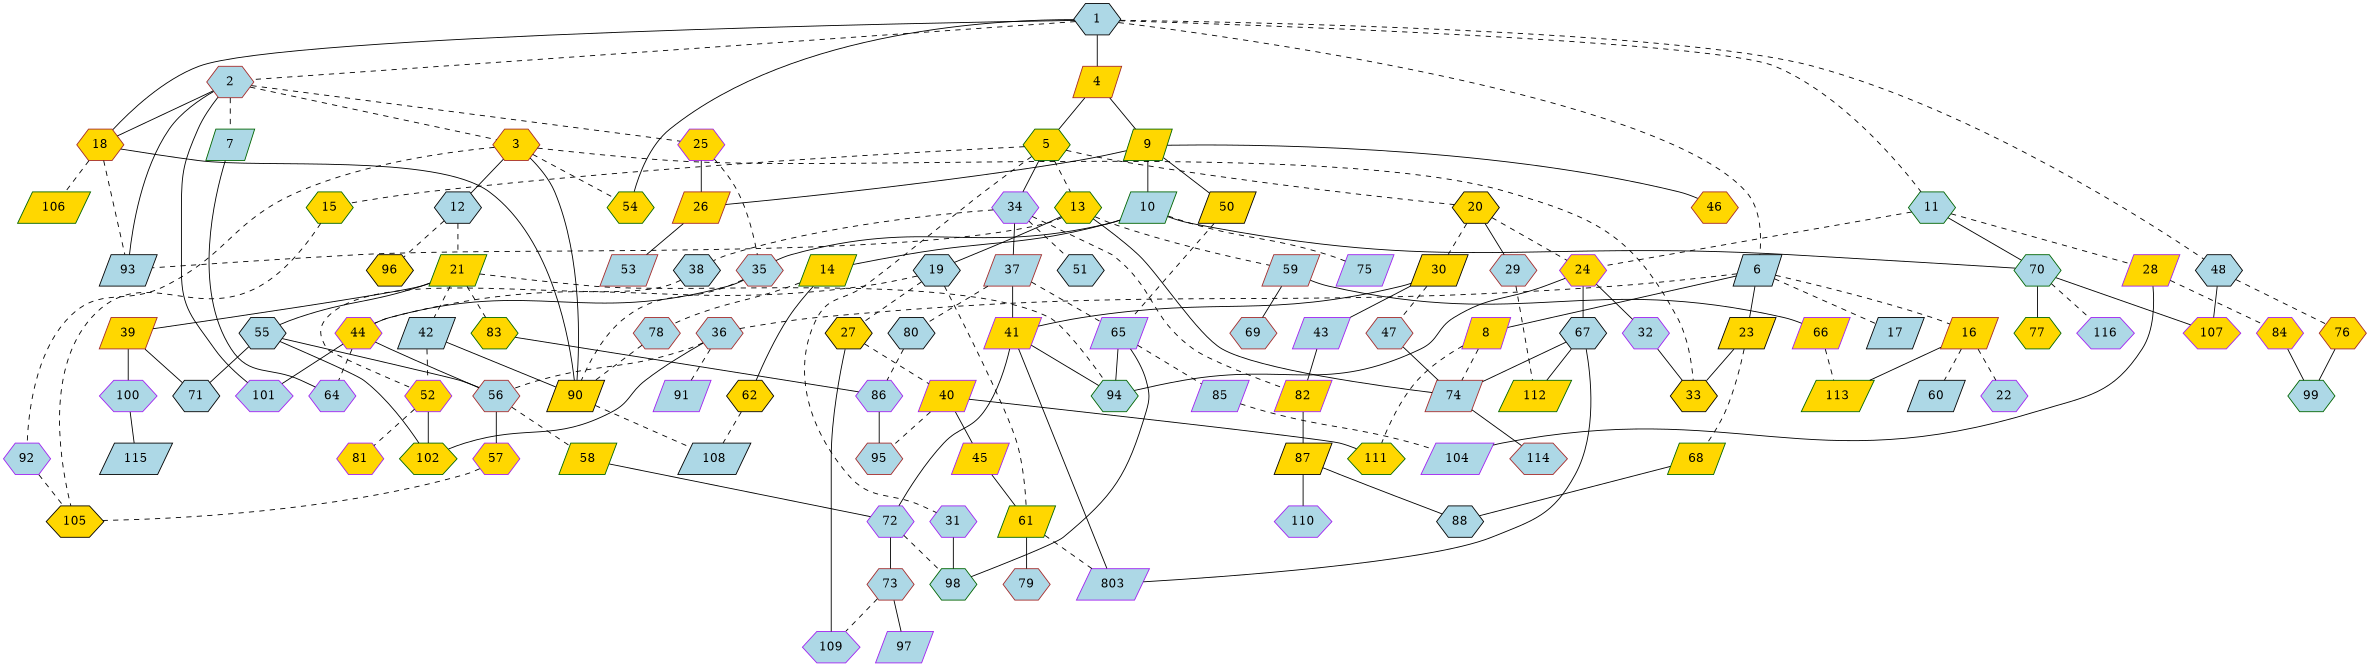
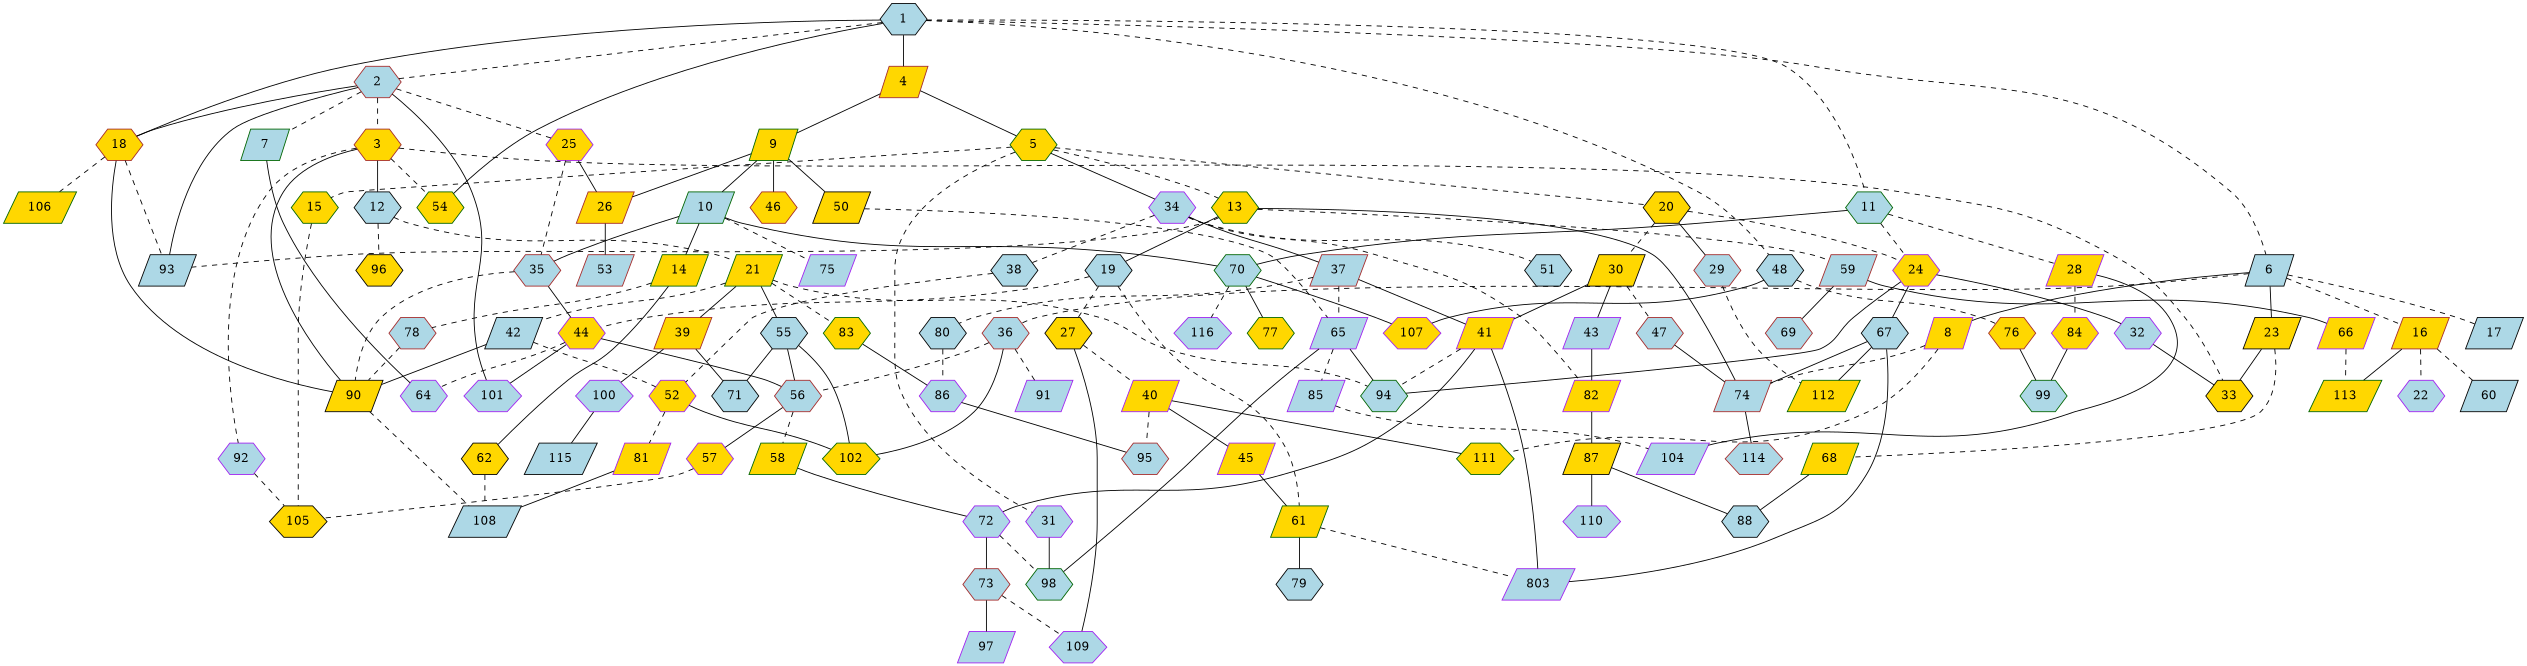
  graph {
    node [color=purple fillcolor=lightblue shape=hexagon style=filled]
    edge [style=solid]
    1 [color=black]
    2 [color=brown]
    4 [color=brown fillcolor=gold shape=parallelogram]
    6 [color=black shape=parallelogram]
    11 [color=darkgreen]
    18 [color=brown fillcolor=gold]
    48 [color=black]
    54 [color=darkgreen fillcolor=gold]
    3 [color=brown fillcolor=gold]
    7 [color=darkgreen shape=parallelogram]
    25 [fillcolor=gold]
    93 [color=black shape=parallelogram]
    101
    5 [color=darkgreen fillcolor=gold]
    9 [color=darkgreen fillcolor=gold shape=parallelogram]
    8 [fillcolor=gold shape=parallelogram]
    16 [color=brown fillcolor=gold shape=parallelogram]
    17 [color=black shape=parallelogram]
    23 [color=black fillcolor=gold shape=parallelogram]
    36 [color=brown]
    70 [color=darkgreen]
    24 [fillcolor=gold]
    28 [fillcolor=gold shape=parallelogram]
    90 [color=black fillcolor=gold shape=parallelogram]
    106 [color=darkgreen fillcolor=gold shape=parallelogram]
    76 [color=brown fillcolor=gold]
    107 [fillcolor=gold]
    12 [color=black]
    33 [color=black fillcolor=gold]
    92
    64
    26 [color=brown fillcolor=gold shape=parallelogram]
    35 [color=brown]
    21 [color=darkgreen fillcolor=gold shape=parallelogram]
    96 [color=black fillcolor=gold]
    108 [color=black shape=parallelogram]
    105 [color=black fillcolor=gold]
    13 [color=darkgreen fillcolor=gold]
    15 [color=darkgreen fillcolor=gold]
    20 [color=black fillcolor=gold]
    31
    34
    10 [color=darkgreen shape=parallelogram]
    46 [color=brown fillcolor=gold]
    50 [color=black fillcolor=gold shape=parallelogram]
    74 [color=brown shape=parallelogram]
    19 [color=black]
    59 [color=brown shape=parallelogram]
    29 [color=brown]
    30 [color=black fillcolor=gold shape=parallelogram]
    98 [color=darkgreen]
    37 [color=brown shape=parallelogram]
    38 [color=black]
    51 [color=black]
    82 [fillcolor=gold shape=parallelogram]
    111 [color=darkgreen fillcolor=gold]
    22
    60 [color=black shape=parallelogram]
    113 [color=darkgreen fillcolor=gold shape=parallelogram]
    68 [color=darkgreen fillcolor=gold shape=parallelogram]
    56 [color=brown]
    91 [shape=parallelogram]
    102 [color=darkgreen fillcolor=gold]
    114 [color=brown]
    14 [color=darkgreen fillcolor=gold shape=parallelogram]
    75 [shape=parallelogram]
    53 [color=brown shape=parallelogram]
    65 [shape=parallelogram]
    62 [color=black fillcolor=gold]
    78 [color=brown]
    44 [fillcolor=gold]
    77 [color=darkgreen fillcolor=gold]
    116
    94 [color=darkgreen]
    32
    67 [color=black]
    84 [fillcolor=gold]
    104 [shape=parallelogram]
    39 [color=brown fillcolor=gold shape=parallelogram]
    42 [color=black shape=parallelogram]
    55 [color=black]
    83 [color=darkgreen fillcolor=gold]
    27 [color=black fillcolor=gold]
    61 [color=darkgreen fillcolor=gold shape=parallelogram]
    66 [fillcolor=gold shape=parallelogram]
    69 [color=brown]
    40 [fillcolor=gold shape=parallelogram]
    109
    n89 [label=803 shape=parallelogram]
-   79 [color=brown]
+   79 [color=black]
    112 [color=darkgreen fillcolor=gold shape=parallelogram]
    41 [fillcolor=gold shape=parallelogram]
    43 [shape=parallelogram]
    47 [color=brown]
    71 [color=black]
    100
    52 [fillcolor=gold]
    86
    88 [color=black]
    45 [fillcolor=gold shape=parallelogram]
    95 [color=brown]
    99 [color=darkgreen]
    72
    80 [color=black]
    87 [color=black fillcolor=gold shape=parallelogram]
    57 [fillcolor=gold]
    58 [color=darkgreen fillcolor=gold shape=parallelogram]
    85 [shape=parallelogram]
-   81 [fillcolor=gold]
+   81 [fillcolor=gold shape=parallelogram]
    115 [color=black shape=parallelogram]
    73 [color=brown]
    97 [shape=parallelogram]
    110
    1 -- 2 [style=dashed]
    1 -- 4
    1 -- 6 [style=dashed]
    1 -- 11 [style=dashed]
    1 -- 18
    1 -- 48 [style=dashed]
    1 -- 54
    2 -- 18
    2 -- 3 [style=dashed]
    2 -- 7 [style=dashed]
    2 -- 25 [style=dashed]
    2 -- 93
    2 -- 101
    4 -- 5
    4 -- 9
    6 -- 8
    6 -- 16 [style=dashed]
    6 -- 17 [style=dashed]
    6 -- 23
    6 -- 36 [style=dashed]
    11 -- 70
    11 -- 24 [style=dashed]
    11 -- 28 [style=dashed]
    18 -- 93 [style=dashed]
    18 -- 90
    18 -- 106 [style=dashed]
    48 -- 76 [style=dashed]
    48 -- 107
    3 -- 54 [style=dashed]
    3 -- 90
    3 -- 12
    3 -- 33 [style=dashed]
    3 -- 92 [style=dashed]
    7 -- 64
    25 -- 26
    25 -- 35 [style=dashed]
    5 -- 13 [style=dashed]
    5 -- 15 [style=dashed]
    5 -- 20 [style=dashed]
    5 -- 31 [style=dashed]
    5 -- 34
    9 -- 26
    9 -- 10
    9 -- 46
    9 -- 50
    8 -- 74 [style=dashed]
    8 -- 111 [style=dashed]
    16 -- 22 [style=dashed]
    16 -- 60 [style=dashed]
    16 -- 113
    23 -- 33
    23 -- 68 [style=dashed]
    36 -- 56 [style=dashed]
    36 -- 91 [style=dashed]
    36 -- 102
    70 -- 107
    70 -- 77
    70 -- 116 [style=dashed]
    24 -- 94
    24 -- 32
    24 -- 67
    28 -- 84 [style=dashed]
    28 -- 104
    90 -- 108 [style=dashed]
    76 -- 99
    12 -- 21 [style=dashed]
    12 -- 96 [style=dashed]
    92 -- 105 [style=dashed]
    26 -- 53
    35 -- 90 [style=dashed]
    35 -- 44
    21 -- 94 [style=dashed]
    21 -- 39
    21 -- 42 [style=dashed]
    21 -- 55
    21 -- 83 [style=dashed]
    13 -- 93 [style=dashed]
    13 -- 74
    13 -- 19
    13 -- 59 [style=dashed]
    15 -- 105 [style=dashed]
    20 -- 24 [style=dashed]
    20 -- 29
    20 -- 30 [style=dashed]
    31 -- 98
    34 -- 37
    34 -- 38 [style=dashed]
    34 -- 51 [style=dashed]
    34 -- 82 [style=dashed]
    10 -- 70
    10 -- 35
    10 -- 14
    10 -- 75 [style=dashed]
    50 -- 65 [style=dashed]
    74 -- 114
    19 -- 44 [style=dashed]
    19 -- 27 [style=dashed]
    19 -- 61 [style=dashed]
    59 -- 66
    59 -- 69
    29 -- 112 [style=dashed]
    30 -- 41
    30 -- 43
    30 -- 47 [style=dashed]
    37 -- 65 [style=dashed]
    37 -- 41
    37 -- 80 [style=dashed]
    38 -- 52 [style=dashed]
    82 -- 87
    68 -- 88
    56 -- 57
    56 -- 58 [style=dashed]
    14 -- 62
    14 -- 78 [style=dashed]
    65 -- 98
    65 -- 94
    65 -- 85 [style=dashed]
    62 -- 108 [style=dashed]
    78 -- 90 [style=dashed]
    44 -- 101
    44 -- 64 [style=dashed]
    44 -- 56
    32 -- 33
    67 -- 74
    67 -- n89
    67 -- 112
    84 -- 99
    39 -- 71
    39 -- 100
    42 -- 90
    42 -- 52 [style=dashed]
    55 -- 56
    55 -- 102
    55 -- 71
    83 -- 86
    27 -- 40 [style=dashed]
    27 -- 109
    61 -- n89 [style=dashed]
    61 -- 79
    66 -- 113 [style=dashed]
    40 -- 111
    40 -- 45
    40 -- 95 [style=dashed]
-   41 -- 94
+   41 -- 94 [style=dashed]
    41 -- n89
    41 -- 72
    43 -- 82
    47 -- 74
    100 -- 115
    52 -- 102
    52 -- 81 [style=dashed]
    86 -- 95
    45 -- 61
    72 -- 98 [style=dashed]
    72 -- 73
    80 -- 86 [style=dashed]
    87 -- 88
    87 -- 110
    57 -- 105 [style=dashed]
    58 -- 72
    85 -- 104 [style=dashed]
+   81 -- 108
    73 -- 109 [style=dashed]
    73 -- 97
  }
